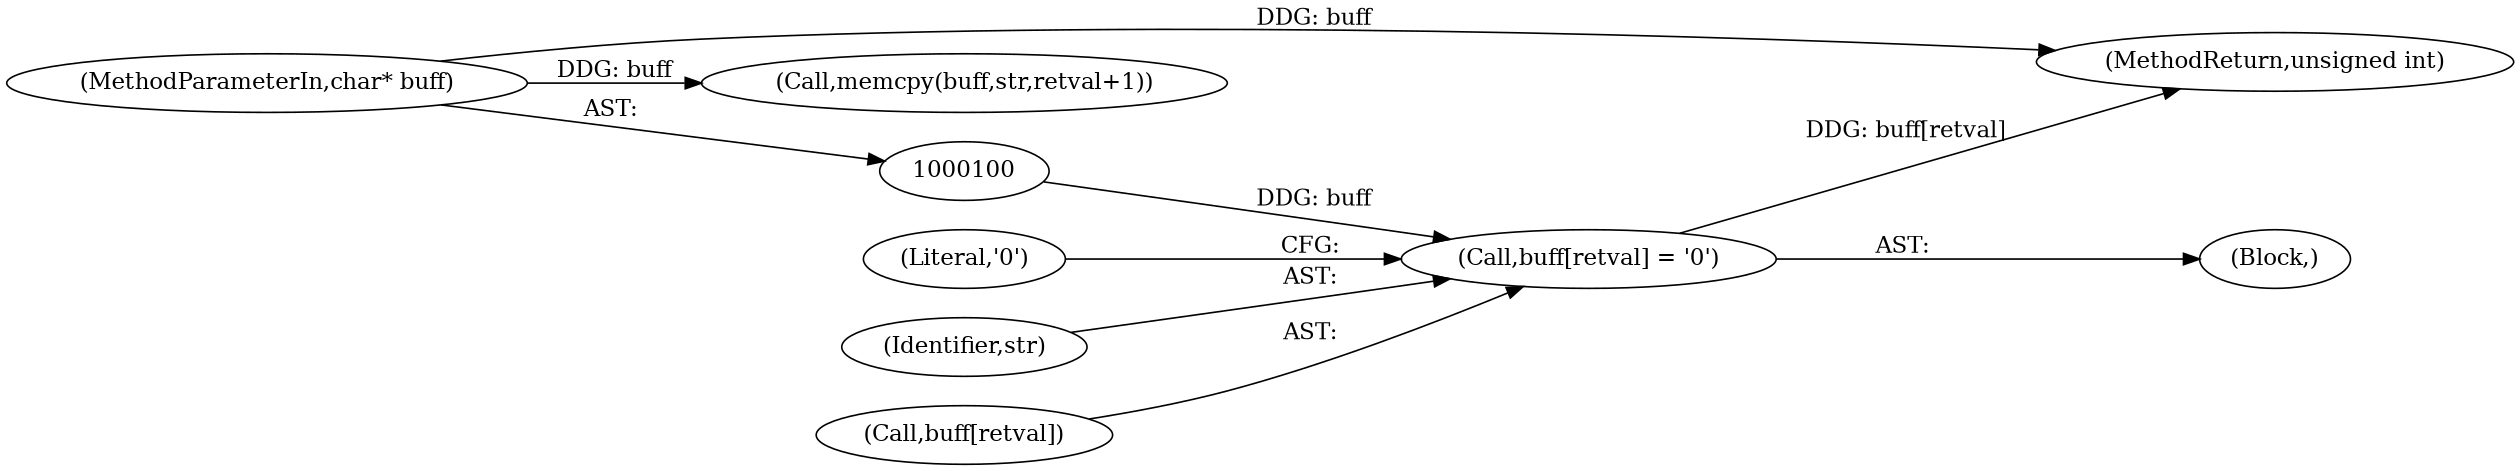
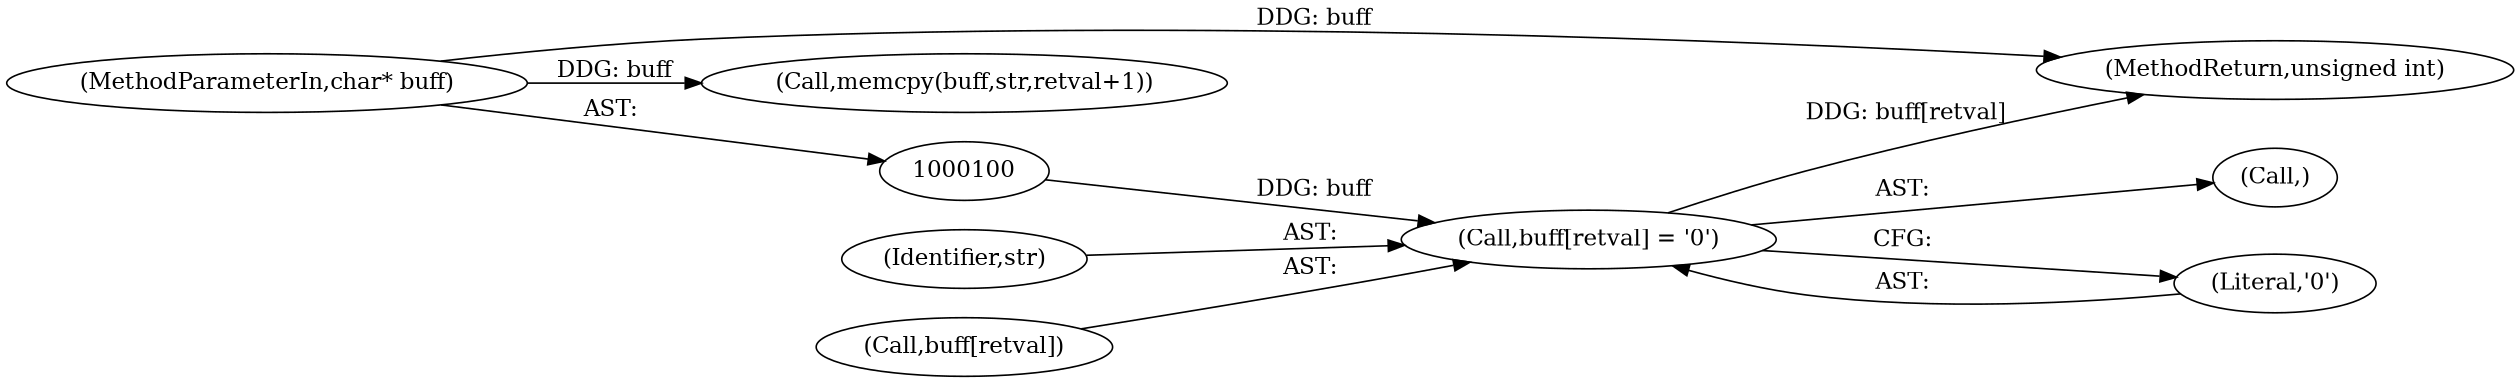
  digraph {
    rankdir=LR
    n1 [label="(Call,buff[retval] = '\0')"]
-   n2 [label="(Block,)"]
+   n2 [label="(Call,)"]
    n3 [label="(MethodReturn,unsigned int)"]
    n4 [label="(Literal,'\0')"]
    n5 [label="(MethodParameterIn,char* buff)"]
    n6 [label="(Call,memcpy(buff,str,retval+1))"]
    1000100
    n8 [label="(Identifier,str)"]
    n9 [label="(Call,buff[retval])"]
    n1 -> n2 [label="AST: "]
    n1 -> n3 [label="DDG: buff[retval]"]
-   n4 -> n1 [label="CFG: "]
+   n1 -> n4 [label="CFG: "]
+   n4 -> n1 [label="AST: "]
    n5 -> n3 [label="DDG: buff"]
    n5 -> n6 [label="DDG: buff"]
    n5 -> 1000100 [label="AST: "]
    1000100 -> n1 [label="DDG: buff"]
    n8 -> n1 [label="AST: "]
    n9 -> n1 [label="AST: "]
  }
